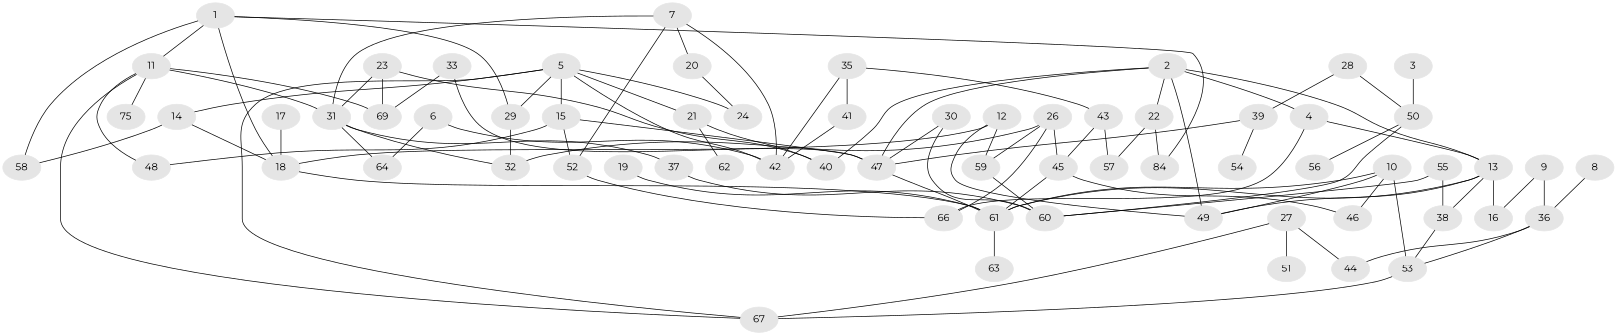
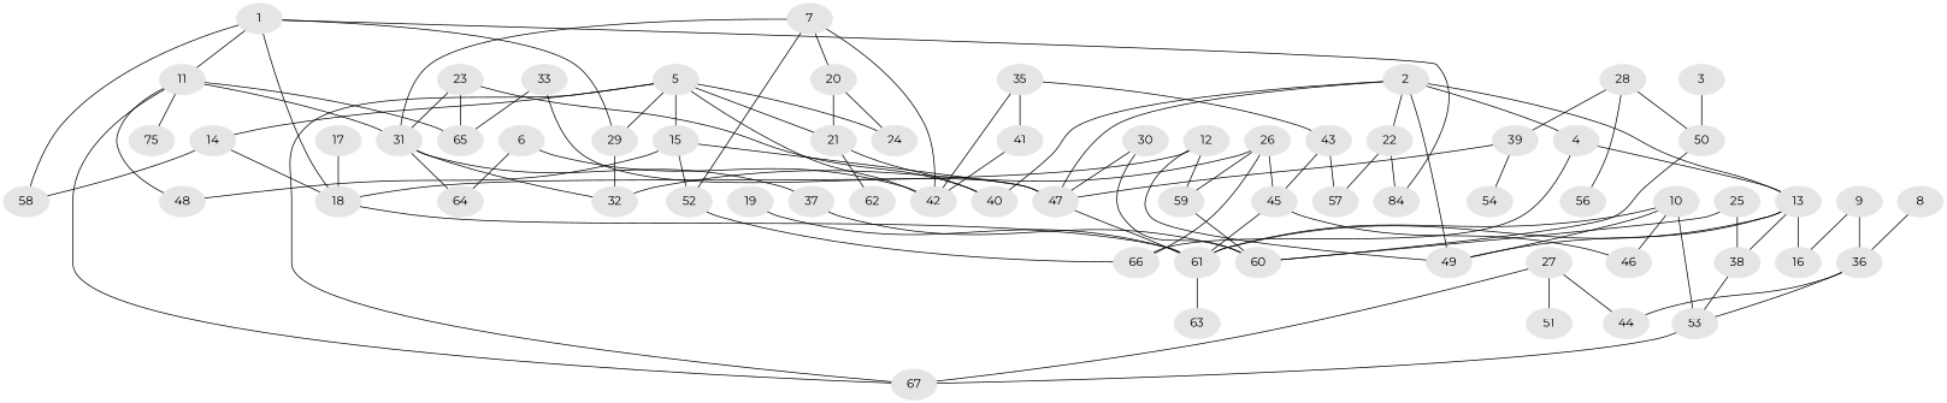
  graph {
    fontname=Montserrat
    node [color=gray90 fontname=Montserrat style=filled]
    edge [fontname=Montserrat]
    1
    11
    18
    29
    n5 [label=84]
    58
    67
    31
    48
    n10 [label=75]
-   65 [label=69]
+   65
    61
    32
    2
    4
    13
    22
    40
    47
    49
    66
    16
    38
    57
    3
    50
    60
    56
    5
    14
    15
    21
    24
    42
    52
    62
    6
    64
    7
    20
    37
    8
    36
    53
    44
    9
    10
    46
    63
    12
    59
    17
    19
    23
-   25 [label=55]
+   25
    26
    45
    27
    51
    28
    39
    30
    54
    33
    35
    41
    43
    1 -- 11
    1 -- 18
    1 -- 29
    1 -- n5
    1 -- 58
    11 -- 67
    11 -- 31
    11 -- 48
    11 -- n10
    11 -- 65
    18 -- 61
    29 -- 32
    31 -- 32
    31 -- 64
    31 -- 37
    61 -- 63
    2 -- 4
    2 -- 13
    2 -- 22
    2 -- 40
    2 -- 47
    2 -- 49
    4 -- 13
    4 -- 66
    13 -- 61
    13 -- 49
    13 -- 16
    13 -- 38
    22 -- n5
    22 -- 57
    47 -- 61
    38 -- 53
    3 -- 50
    50 -- 60
-   50 -- 56
+   28 -- 56
    5 -- 29
    5 -- 67
    5 -- 14
    5 -- 15
    5 -- 21
    5 -- 24
    5 -- 42
    14 -- 18
    14 -- 58
    15 -- 48
    15 -- 47
    15 -- 52
    21 -- 40
    21 -- 62
    52 -- 66
    6 -- 42
    6 -- 64
    7 -- 31
    7 -- 42
    7 -- 52
    7 -- 20
+   20 -- 21
    20 -- 24
    37 -- 60
    8 -- 36
    36 -- 53
    36 -- 44
    53 -- 67
    9 -- 16
    9 -- 36
    10 -- 61
    10 -- 49
    10 -- 53
    10 -- 46
    12 -- 18
    12 -- 49
    12 -- 59
    59 -- 60
    17 -- 18
    19 -- 61
    23 -- 31
    23 -- 65
    23 -- 40
    25 -- 38
    25 -- 60
    26 -- 32
    26 -- 66
    26 -- 59
    26 -- 45
    45 -- 61
    45 -- 46
    27 -- 67
    27 -- 44
    27 -- 51
    28 -- 50
    28 -- 39
    39 -- 47
    39 -- 54
    30 -- 47
    30 -- 60
    33 -- 65
    33 -- 47
    35 -- 42
    35 -- 41
    35 -- 43
    41 -- 42
    43 -- 57
    43 -- 45
  }
